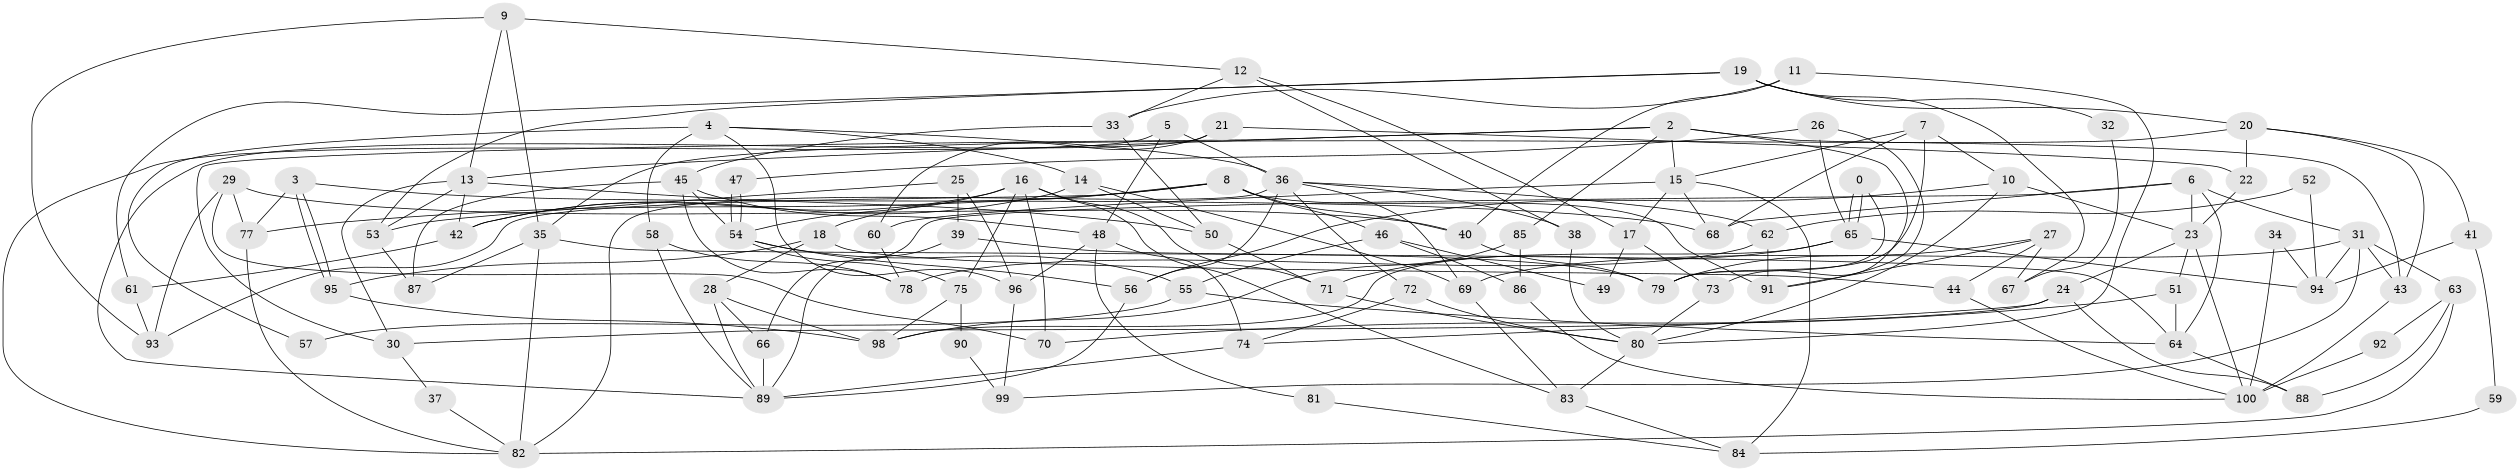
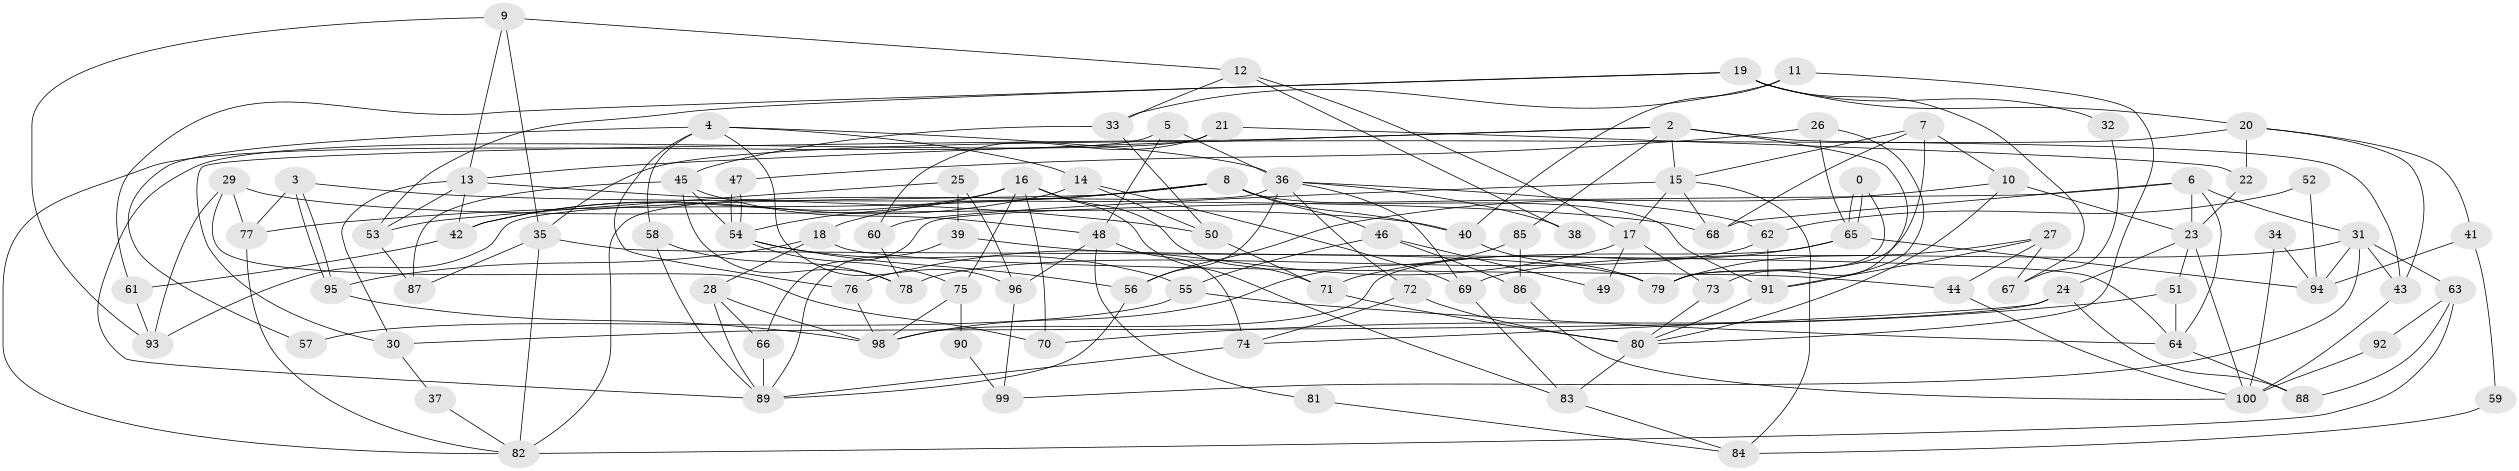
  graph {
    node [color=gray90 style=filled]
    n1 [label=0]
    65
    79
    71
    98
    94
    2
    13
    15
    30
    43
    73
    85
    42
    50
    53
    68
    17
    60
    84
    37
    100
    80
    86
    3
    77
    95
    82
    4
    14
    36
    57
    58
+   76
    96
    69
    56
    38
    62
    72
    89
    78
    99
    5
    48
    74
    81
    6
    23
    31
    64
    66
    24
    51
    63
    88
    7
    10
    8
    18
    40
    46
    91
    93
    28
    44
    49
    55
    9
    12
    35
    33
    87
    83
    11
    45
    61
    16
    54
    70
    75
    90
    19
    20
    32
    67
    22
    41
    59
    21
    25
    39
    26
    47
    27
    29
    92
    34
    52
    n1 -- 65
    n1 -- 65
    n1 -- 79
    65 -- 71
    65 -- 98
    65 -- 94
    71 -- 80
    2 -- 13
    2 -- 15
    2 -- 30
    2 -- 43
    2 -- 73
    2 -- 85
    13 -- 30
    13 -- 42
    13 -- 50
    13 -- 53
    15 -- 68
    15 -- 17
    15 -- 60
    15 -- 84
    30 -- 37
    43 -- 100
    73 -- 80
    85 -- 98
    85 -- 86
    42 -- 61
    50 -- 71
    53 -- 87
    17 -- 73
+   17 -- 76
    17 -- 49
    60 -- 78
    37 -- 82
    80 -- 83
    86 -- 100
    3 -- 68
    3 -- 77
    3 -- 95
    3 -- 95
    77 -- 82
    95 -- 98
    4 -- 14
    4 -- 36
    4 -- 57
    4 -- 58
+   4 -- 76
    4 -- 96
    14 -- 42
    14 -- 50
    14 -- 69
    36 -- 82
    36 -- 69
    36 -- 56
    36 -- 38
    36 -- 62
    36 -- 72
    58 -- 89
    58 -- 78
+   76 -- 98
    96 -- 99
    69 -- 83
    56 -- 89
-   38 -- 80
+   91 -- 80
    62 -- 78
    62 -- 91
    72 -- 80
    72 -- 74
    5 -- 82
    5 -- 36
    5 -- 48
    48 -- 96
    48 -- 74
    48 -- 81
    74 -- 89
    81 -- 84
    6 -- 68
    6 -- 23
    6 -- 31
    6 -- 64
    6 -- 66
    23 -- 100
    23 -- 24
    23 -- 51
    31 -- 94
    31 -- 43
    31 -- 69
    31 -- 99
    31 -- 63
    64 -- 88
    66 -- 89
    24 -- 30
    24 -- 74
    24 -- 88
    51 -- 64
    51 -- 70
    63 -- 82
    63 -- 88
    63 -- 92
    7 -- 79
    7 -- 15
    7 -- 68
    7 -- 10
    10 -- 80
    10 -- 56
    10 -- 23
    8 -- 77
    8 -- 18
    8 -- 40
    8 -- 46
    8 -- 91
    8 -- 93
    18 -- 95
    18 -- 28
    18 -- 44
    40 -- 79
    46 -- 86
    46 -- 49
    46 -- 55
    28 -- 98
    28 -- 89
    28 -- 66
    44 -- 100
    55 -- 57
    55 -- 64
    9 -- 13
    9 -- 93
    9 -- 12
    9 -- 35
    12 -- 17
    12 -- 38
    12 -- 33
    35 -- 82
    35 -- 64
    35 -- 87
    33 -- 50
    33 -- 45
    83 -- 84
    11 -- 80
    11 -- 40
    11 -- 33
    45 -- 78
    45 -- 48
    45 -- 87
    45 -- 54
    61 -- 93
    16 -- 71
    16 -- 42
    16 -- 83
    16 -- 54
    16 -- 70
    16 -- 75
    54 -- 56
    54 -- 55
    54 -- 75
    75 -- 98
    75 -- 90
    90 -- 99
    19 -- 53
    19 -- 61
    19 -- 20
    19 -- 32
    19 -- 67
    20 -- 43
    20 -- 35
    20 -- 22
    20 -- 41
    32 -- 67
    22 -- 23
    41 -- 94
    41 -- 59
    59 -- 84
    21 -- 60
    21 -- 89
    21 -- 22
    25 -- 53
    25 -- 96
    25 -- 39
    39 -- 79
    39 -- 89
    26 -- 65
    26 -- 91
    26 -- 47
    47 -- 54
    47 -- 54
    27 -- 79
    27 -- 91
    27 -- 44
    27 -- 67
    29 -- 77
    29 -- 40
    29 -- 93
    29 -- 70
    92 -- 100
    34 -- 94
    34 -- 100
    52 -- 94
    52 -- 62
  }
